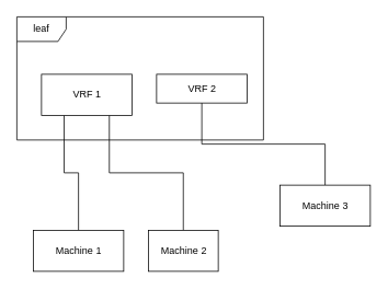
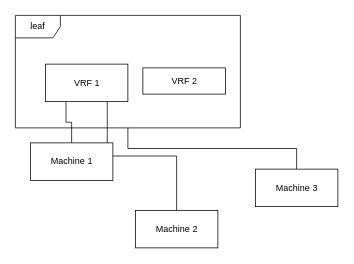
  <mxCell id="0" />
  <mxCell id="1" parent="0" />
  <mxCell id="2" style="edgeStyle=orthogonalEdgeStyle;rounded=0;orthogonalLoop=1;jettySize=auto;html=1;exitX=0.25;exitY=1;exitDx=0;exitDy=0;entryX=0.5;entryY=0;entryDx=0;entryDy=0;endArrow=none;endFill=0;" parent="1" source="7" target="5" edge="1"><mxGeometry relative="1" as="geometry"><mxPoint x="67.5" y="250" as="sourcePoint" /></mxGeometry></mxCell>
  <mxCell id="3" style="rounded=0;orthogonalLoop=1;jettySize=auto;html=1;exitX=0.75;exitY=1;exitDx=0;exitDy=0;entryX=0.5;entryY=0;entryDx=0;entryDy=0;endArrow=none;endFill=0;edgeStyle=orthogonalEdgeStyle;" parent="1" source="7" target="4" edge="1"><mxGeometry relative="1" as="geometry"><mxPoint x="122.5" y="250" as="sourcePoint" /></mxGeometry></mxCell>
- <mxCell id="4" value="Machine 2" style="html=1;" parent="1" vertex="1"><mxGeometry x="180" y="280" width="85" height="50" as="geometry" /></mxCell>
- <mxCell id="5" value="Machine 1" style="html=1;" parent="1" vertex="1"><mxGeometry x="40" y="280" width="110" height="50" as="geometry" /></mxCell>
+ <mxCell id="4" value="Machine 2" style="html=1;" parent="1" vertex="1"><mxGeometry x="180" y="280" width="110" height="50" as="geometry" /></mxCell>
+ <mxCell id="5" value="Machine 1" style="html=1;" parent="1" vertex="1"><mxGeometry x="40" y="190" width="110" height="50" as="geometry" /></mxCell>
  <mxCell id="6" value="leaf" style="shape=umlFrame;whiteSpace=wrap;html=1;" vertex="1" parent="1"><mxGeometry x="20" y="20" width="300" height="150" as="geometry" /></mxCell>
- <mxCell id="7" value="VRF 1" style="html=1;" vertex="1" parent="1"><mxGeometry x="50" y="90" width="110" height="50" as="geometry" /></mxCell>
+ <mxCell id="7" value="VRF 1" style="html=1;" vertex="1" parent="1"><mxGeometry x="60" y="85" width="110" height="50" as="geometry" /></mxCell>
  <mxCell id="8" value="VRF 2" style="html=1;" vertex="1" parent="1"><mxGeometry x="190" y="90" width="110" height="35" as="geometry" /></mxCell>
- <mxCell id="9" style="edgeStyle=orthogonalEdgeStyle;rounded=0;orthogonalLoop=1;jettySize=auto;html=1;entryX=0.5;entryY=1;entryDx=0;entryDy=0;exitX=0.5;exitY=0;exitDx=0;exitDy=0;endArrow=none;endFill=0;" edge="1" parent="1" source="10" target="8"><mxGeometry relative="1" as="geometry" /></mxCell>
+ <mxCell id="9" style="edgeStyle=orthogonalEdgeStyle;rounded=0;orthogonalLoop=1;jettySize=auto;html=1;exitX=0.5;exitY=0;exitDx=0;exitDy=0;endArrow=none;endFill=0;" edge="1" parent="1" source="10" target="6"><mxGeometry relative="1" as="geometry" /></mxCell>
  <mxCell id="10" value="Machine 3" style="html=1;" vertex="1" parent="1"><mxGeometry x="340" y="225" width="110" height="50" as="geometry" /></mxCell>
